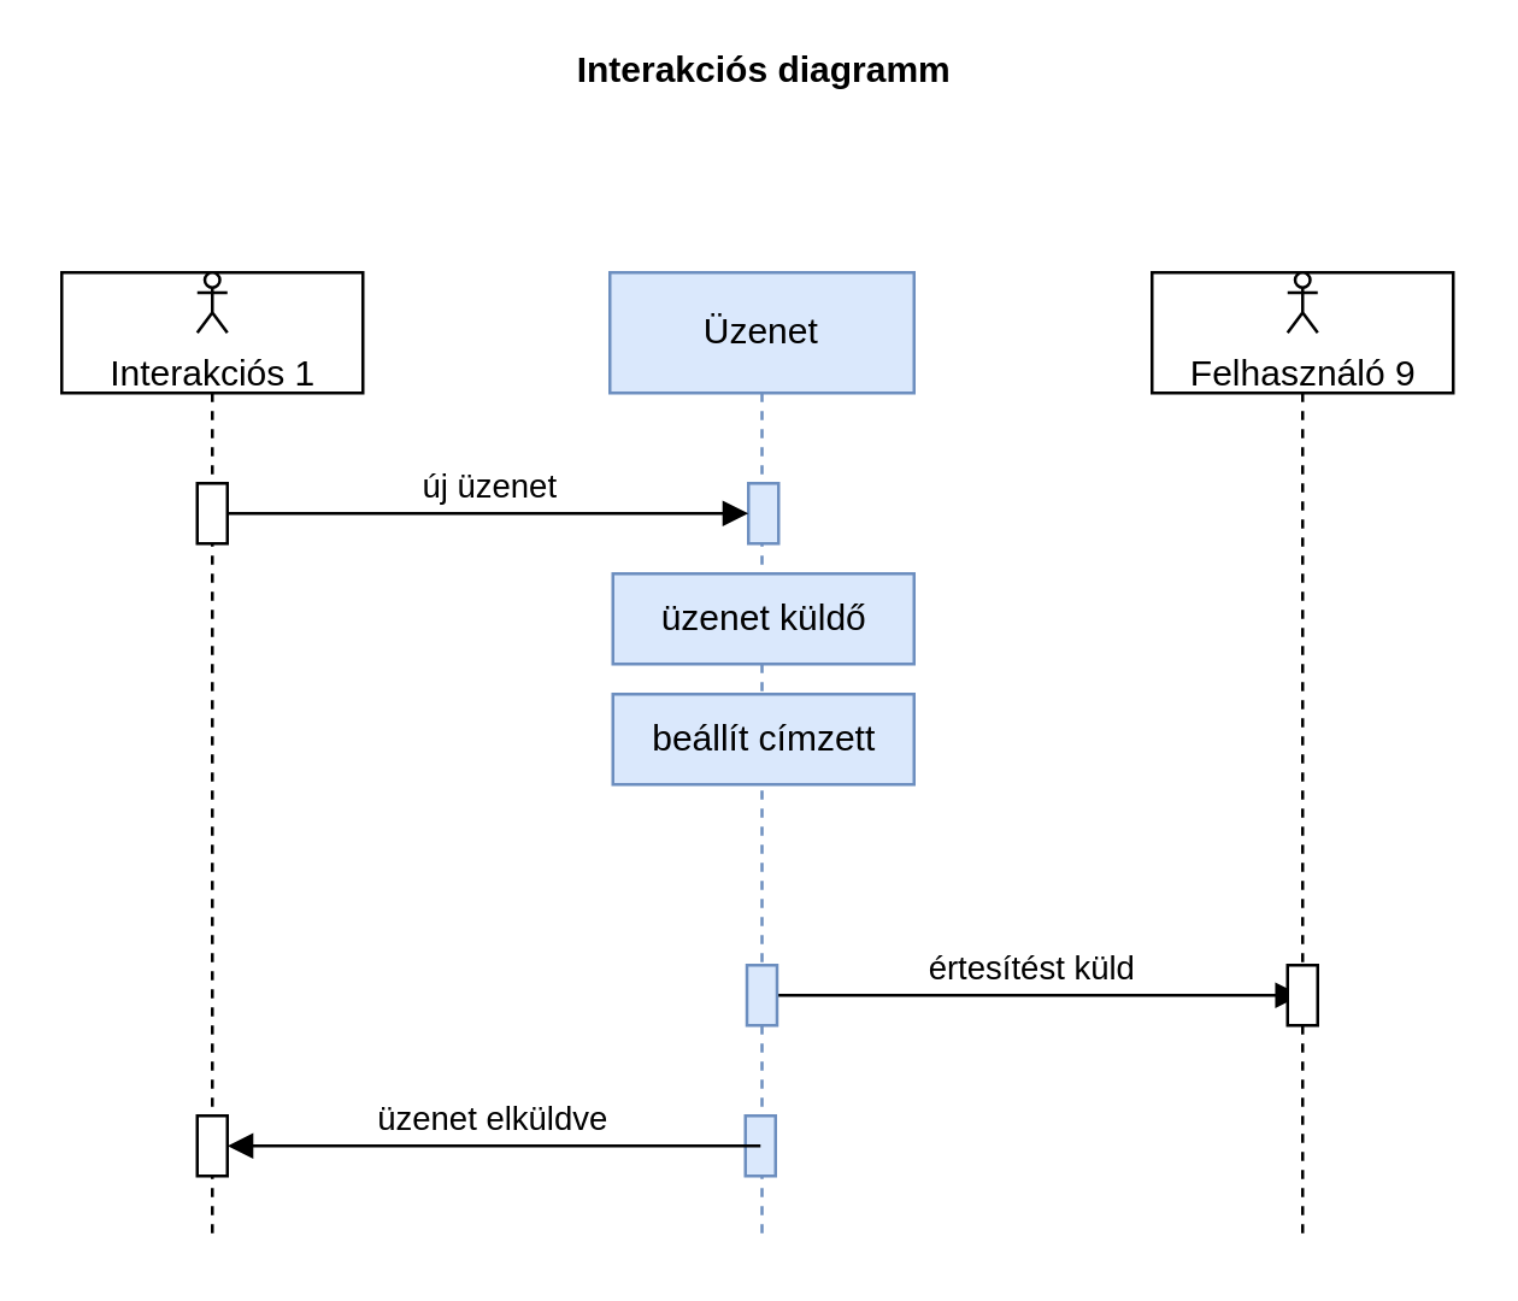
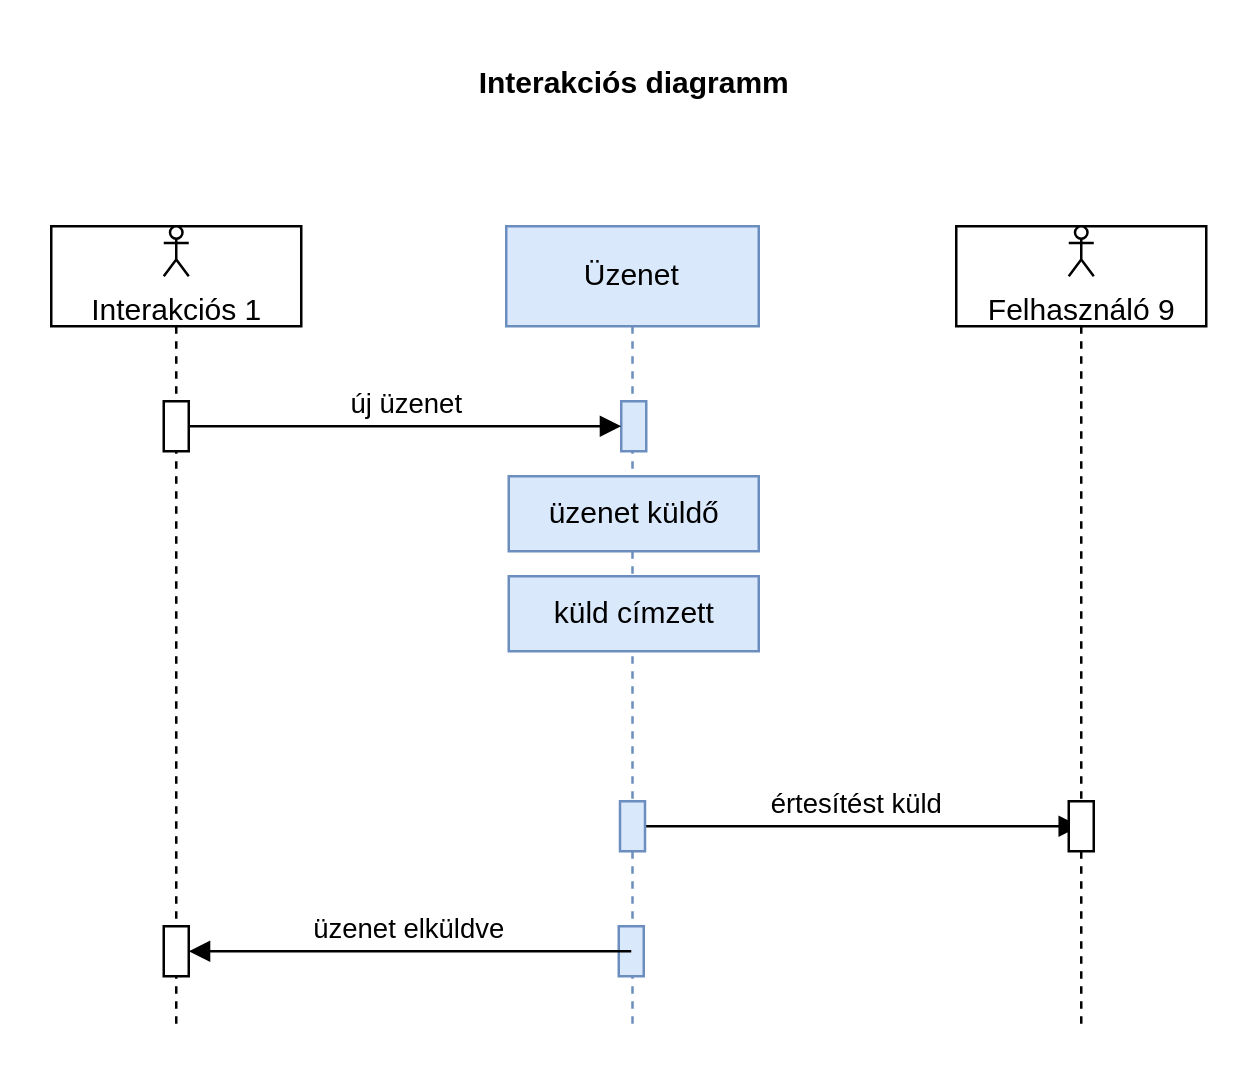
  <mxCell id="0" />
  <mxCell id="1" parent="0" />
  <mxCell id="2" value="értesítést küld" style="html=1;verticalAlign=bottom;endArrow=block;edgeStyle=elbowEdgeStyle;elbow=vertical;curved=0;rounded=0;" edge="1" parent="1" target="15" source="6"><mxGeometry relative="1" as="geometry"><mxPoint x="290" y="330" as="sourcePoint" /><Array as="points"><mxPoint x="360" y="330" /></Array><mxPoint x="80" y="330" as="targetPoint" /></mxGeometry></mxCell>
  <mxCell id="3" value="" style="shape=umlLifeline;perimeter=lifelinePerimeter;whiteSpace=wrap;html=1;container=0;dropTarget=0;collapsible=0;recursiveResize=0;outlineConnect=0;portConstraint=eastwest;newEdgeStyle={&quot;edgeStyle&quot;:&quot;elbowEdgeStyle&quot;,&quot;elbow&quot;:&quot;vertical&quot;,&quot;curved&quot;:0,&quot;rounded&quot;:0};" vertex="1" parent="1"><mxGeometry x="20" y="90" width="100" height="320" as="geometry" /></mxCell>
  <mxCell id="4" value="" style="html=1;points=[];perimeter=orthogonalPerimeter;outlineConnect=0;targetShapes=umlLifeline;portConstraint=eastwest;newEdgeStyle={&quot;edgeStyle&quot;:&quot;elbowEdgeStyle&quot;,&quot;elbow&quot;:&quot;vertical&quot;,&quot;curved&quot;:0,&quot;rounded&quot;:0};" vertex="1" parent="3"><mxGeometry x="45" y="70" width="10" height="20" as="geometry" /></mxCell>
  <mxCell id="5" value="" style="html=1;points=[];perimeter=orthogonalPerimeter;outlineConnect=0;targetShapes=umlLifeline;portConstraint=eastwest;newEdgeStyle={&quot;edgeStyle&quot;:&quot;elbowEdgeStyle&quot;,&quot;elbow&quot;:&quot;vertical&quot;,&quot;curved&quot;:0,&quot;rounded&quot;:0};" vertex="1" parent="3"><mxGeometry x="45" y="280" width="10" height="20" as="geometry" /></mxCell>
  <mxCell id="6" value="Üzenet" style="shape=umlLifeline;perimeter=lifelinePerimeter;whiteSpace=wrap;html=1;container=0;dropTarget=0;collapsible=0;recursiveResize=0;outlineConnect=0;portConstraint=eastwest;newEdgeStyle={&quot;edgeStyle&quot;:&quot;elbowEdgeStyle&quot;,&quot;elbow&quot;:&quot;vertical&quot;,&quot;curved&quot;:0,&quot;rounded&quot;:0};fillColor=#dae8fc;strokeColor=#6c8ebf;" vertex="1" parent="1"><mxGeometry x="202" y="90" width="101" height="320" as="geometry" /></mxCell>
  <mxCell id="7" value="" style="html=1;points=[];perimeter=orthogonalPerimeter;outlineConnect=0;targetShapes=umlLifeline;portConstraint=eastwest;newEdgeStyle={&quot;edgeStyle&quot;:&quot;elbowEdgeStyle&quot;,&quot;elbow&quot;:&quot;vertical&quot;,&quot;curved&quot;:0,&quot;rounded&quot;:0};fillColor=#dae8fc;strokeColor=#6c8ebf;" vertex="1" parent="6"><mxGeometry x="46" y="70" width="10" height="20" as="geometry" /></mxCell>
  <mxCell id="8" value="" style="html=1;points=[];perimeter=orthogonalPerimeter;outlineConnect=0;targetShapes=umlLifeline;portConstraint=eastwest;newEdgeStyle={&quot;edgeStyle&quot;:&quot;elbowEdgeStyle&quot;,&quot;elbow&quot;:&quot;vertical&quot;,&quot;curved&quot;:0,&quot;rounded&quot;:0};fillColor=#dae8fc;strokeColor=#6c8ebf;" vertex="1" parent="6"><mxGeometry x="45" y="280" width="10" height="20" as="geometry" /></mxCell>
  <mxCell id="9" value="üzenet küldő" style="html=1;points=[];perimeter=orthogonalPerimeter;outlineConnect=0;targetShapes=umlLifeline;portConstraint=eastwest;newEdgeStyle={&quot;edgeStyle&quot;:&quot;elbowEdgeStyle&quot;,&quot;elbow&quot;:&quot;vertical&quot;,&quot;curved&quot;:0,&quot;rounded&quot;:0};fillColor=#dae8fc;strokeColor=#6c8ebf;" vertex="1" parent="6"><mxGeometry x="1" y="100" width="100" height="30" as="geometry" /></mxCell>
- <mxCell id="10" value="beállít címzett" style="html=1;points=[];perimeter=orthogonalPerimeter;outlineConnect=0;targetShapes=umlLifeline;portConstraint=eastwest;newEdgeStyle={&quot;edgeStyle&quot;:&quot;elbowEdgeStyle&quot;,&quot;elbow&quot;:&quot;vertical&quot;,&quot;curved&quot;:0,&quot;rounded&quot;:0};fillColor=#dae8fc;strokeColor=#6c8ebf;" vertex="1" parent="6"><mxGeometry x="1" y="140" width="100" height="30" as="geometry" /></mxCell>
+ <mxCell id="10" value="küld címzett" style="html=1;points=[];perimeter=orthogonalPerimeter;outlineConnect=0;targetShapes=umlLifeline;portConstraint=eastwest;newEdgeStyle={&quot;edgeStyle&quot;:&quot;elbowEdgeStyle&quot;,&quot;elbow&quot;:&quot;vertical&quot;,&quot;curved&quot;:0,&quot;rounded&quot;:0};fillColor=#dae8fc;strokeColor=#6c8ebf;" vertex="1" parent="6"><mxGeometry x="1" y="140" width="100" height="30" as="geometry" /></mxCell>
  <mxCell id="11" value="" style="html=1;points=[];perimeter=orthogonalPerimeter;outlineConnect=0;targetShapes=umlLifeline;portConstraint=eastwest;newEdgeStyle={&quot;edgeStyle&quot;:&quot;elbowEdgeStyle&quot;,&quot;elbow&quot;:&quot;vertical&quot;,&quot;curved&quot;:0,&quot;rounded&quot;:0};fillColor=#dae8fc;strokeColor=#6c8ebf;" vertex="1" parent="6"><mxGeometry x="45.5" y="230" width="10" height="20" as="geometry" /></mxCell>
  <mxCell id="12" value="új üzenet" style="html=1;verticalAlign=bottom;endArrow=block;edgeStyle=elbowEdgeStyle;elbow=vertical;curved=0;rounded=0;" edge="1" parent="1" source="4" target="7"><mxGeometry relative="1" as="geometry"><mxPoint x="175" y="180" as="sourcePoint" /><Array as="points"><mxPoint x="160" y="170" /></Array></mxGeometry></mxCell>
  <mxCell id="13" value="üzenet elküldve" style="html=1;verticalAlign=bottom;endArrow=block;edgeStyle=elbowEdgeStyle;elbow=vertical;curved=0;rounded=0;" edge="1" parent="1" source="6" target="5"><mxGeometry relative="1" as="geometry"><mxPoint x="190" y="480" as="sourcePoint" /><Array as="points"><mxPoint x="161" y="380" /></Array><mxPoint x="80" y="380" as="targetPoint" /></mxGeometry></mxCell>
  <mxCell id="14" value="Interakciós&lt;span style=&quot;background-color: initial;&quot;&gt;&amp;nbsp;1&lt;/span&gt;" style="shape=umlActor;verticalLabelPosition=bottom;verticalAlign=top;html=1;outlineConnect=0;" vertex="1" parent="1"><mxGeometry x="65" y="90" width="10" height="20" as="geometry" /></mxCell>
  <mxCell id="15" value="" style="shape=umlLifeline;perimeter=lifelinePerimeter;whiteSpace=wrap;html=1;container=0;dropTarget=0;collapsible=0;recursiveResize=0;outlineConnect=0;portConstraint=eastwest;newEdgeStyle={&quot;edgeStyle&quot;:&quot;elbowEdgeStyle&quot;,&quot;elbow&quot;:&quot;vertical&quot;,&quot;curved&quot;:0,&quot;rounded&quot;:0};" vertex="1" parent="1"><mxGeometry x="382" y="90" width="100" height="320" as="geometry" /></mxCell>
  <mxCell id="16" value="" style="html=1;points=[];perimeter=orthogonalPerimeter;outlineConnect=0;targetShapes=umlLifeline;portConstraint=eastwest;newEdgeStyle={&quot;edgeStyle&quot;:&quot;elbowEdgeStyle&quot;,&quot;elbow&quot;:&quot;vertical&quot;,&quot;curved&quot;:0,&quot;rounded&quot;:0};" vertex="1" parent="15"><mxGeometry x="45" y="230" width="10" height="20" as="geometry" /></mxCell>
  <mxCell id="17" value="Felhasználó&lt;span style=&quot;background-color: initial;&quot;&gt;&amp;nbsp;9&lt;/span&gt;&lt;div&gt;&lt;span style=&quot;background-color: initial;&quot;&gt;&lt;br&gt;&lt;/span&gt;&lt;/div&gt;" style="shape=umlActor;verticalLabelPosition=bottom;verticalAlign=top;html=1;outlineConnect=0;" vertex="1" parent="1"><mxGeometry x="427" y="90" width="10" height="20" as="geometry" /></mxCell>
- <mxCell id="18" value="Interakciós diagramm" style="text;align=center;fontStyle=1;verticalAlign=middle;spacingLeft=3;spacingRight=3;strokeColor=none;rotatable=0;points=[[0,0.5],[1,0.5]];portConstraint=eastwest;html=1;" vertex="1" parent="1"><mxGeometry x="163.75" y="10" width="177.5" height="26" as="geometry" /></mxCell>
+ <mxCell id="18" value="Interakciós diagramm" style="text;align=center;fontStyle=1;verticalAlign=middle;spacingLeft=3;spacingRight=3;strokeColor=none;rotatable=0;points=[[0,0.5],[1,0.5]];portConstraint=eastwest;html=1;" vertex="1" parent="1"><mxGeometry x="163.75" y="20" width="177.5" height="26" as="geometry" /></mxCell>
